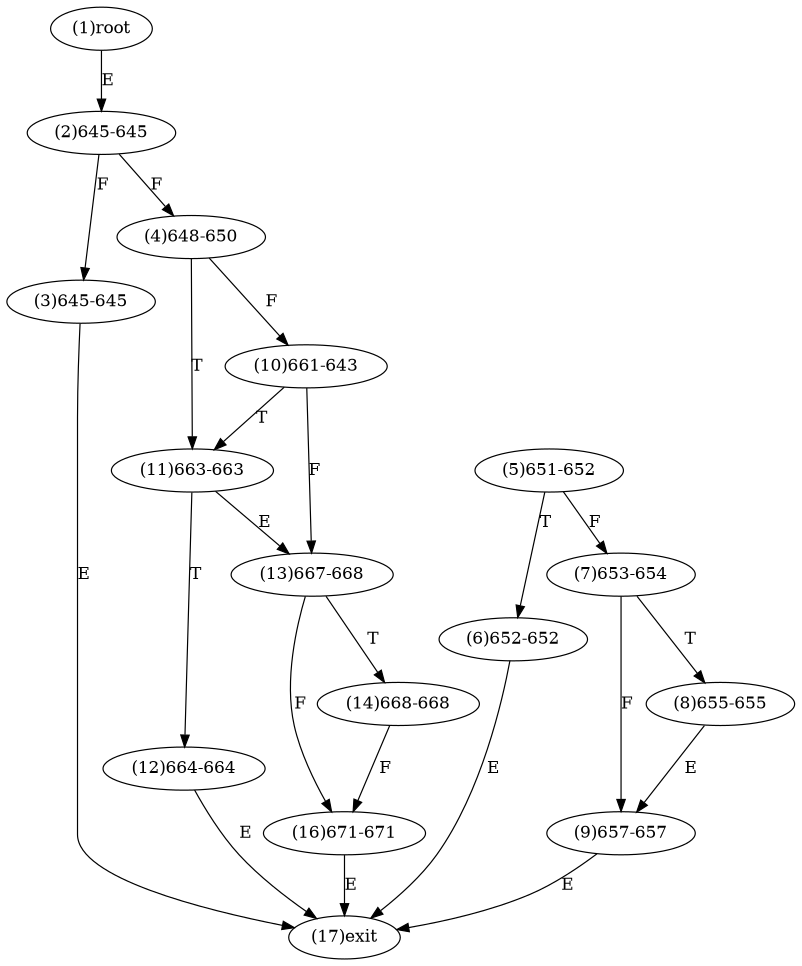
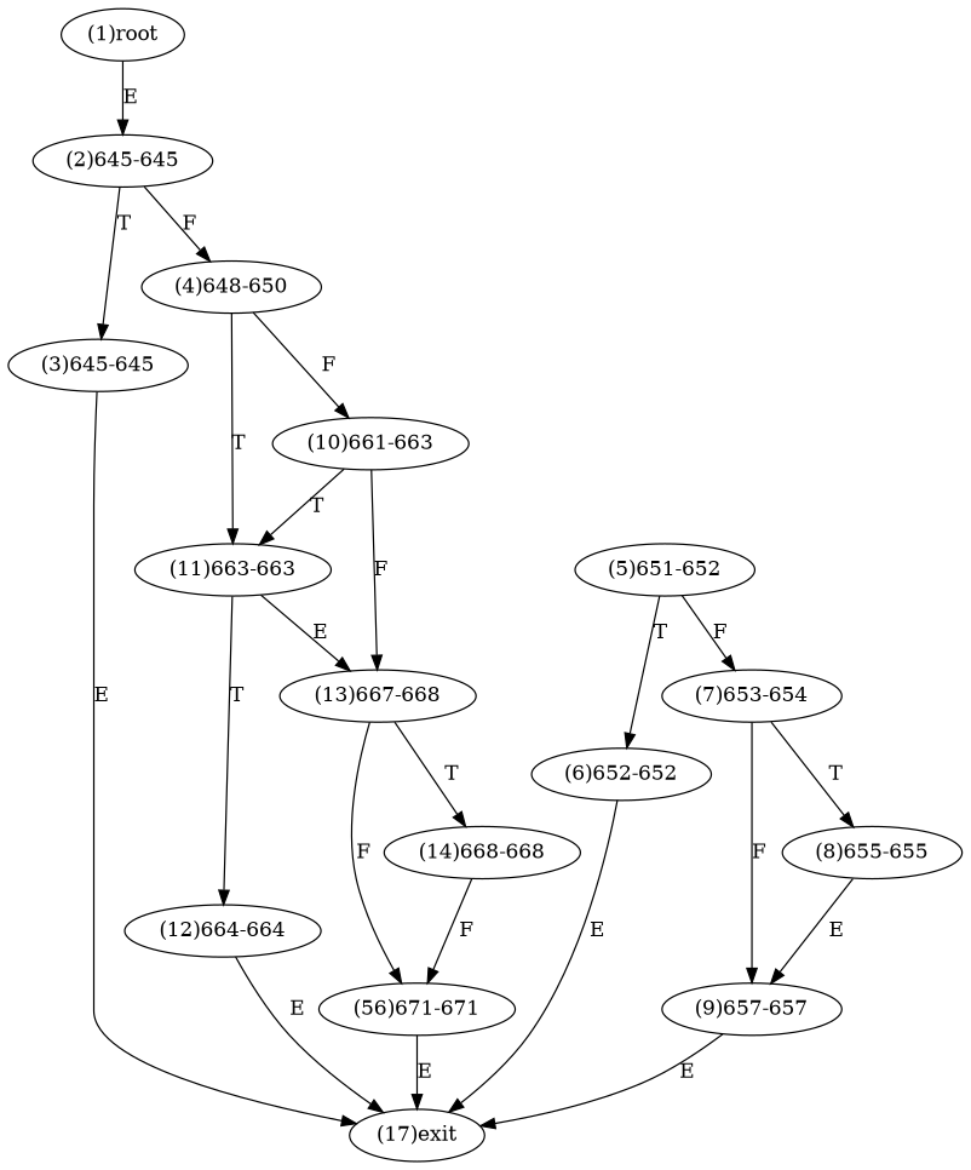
  digraph {
    n1 [label="(1)root"]
    n2 [label="(2)645-645"]
    n3 [label="(3)645-645"]
    n4 [label="(4)648-650"]
    n5 [label="(17)exit"]
-   n6 [label="(10)661-643"]
+   n6 [label="(10)661-663"]
    n7 [label="(11)663-663"]
    n8 [label="(5)651-652"]
    n9 [label="(6)652-652"]
    n10 [label="(7)653-654"]
    n11 [label="(13)667-668"]
    n12 [label="(8)655-655"]
    n13 [label="(9)657-657"]
    n14 [label="(12)664-664"]
    n15 [label="(14)668-668"]
-   n16 [label="(16)671-671"]
+   n16 [label="(56)671-671"]
    n1 -> n2 [label=E]
-   n2 -> n3 [label=F]
+   n2 -> n3 [label=T]
    n2 -> n4 [label=F]
    n3 -> n5 [label=E]
    n4 -> n6 [label=F]
    n4 -> n7 [label=T]
    n6 -> n7 [label=T]
    n6 -> n11 [label=F]
    n7 -> n11 [label=E]
    n7 -> n14 [label=T]
    n8 -> n9 [label=T]
    n8 -> n10 [label=F]
    n9 -> n5 [label=E]
    n10 -> n12 [label=T]
    n10 -> n13 [label=F]
    n11 -> n15 [label=T]
    n11 -> n16 [label=F]
    n12 -> n13 [label=E]
    n13 -> n5 [label=E]
    n14 -> n5 [label=E]
    n15 -> n16 [label=F]
    n16 -> n5 [label=E]
  }
